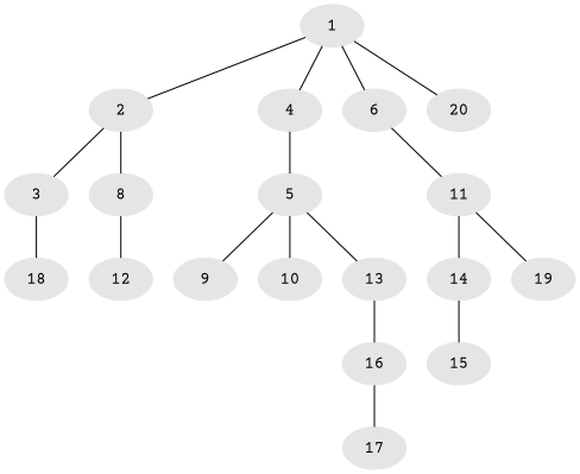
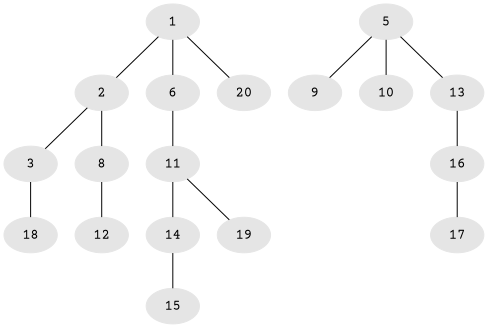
  graph {
    fontname="Courier Prime"
    node [color=gray90 fontname="Courier Prime" style=filled]
    edge [fontname="Courier Prime"]
    1
    2
-   4
    6
    20
    3
    8
    5
    11
    18
    12
    9
    10
    13
    16
    14
    19
    15
    17
    1 -- 2
-   1 -- 4
    1 -- 6
    1 -- 20
    2 -- 3
    2 -- 8
-   4 -- 5
    6 -- 11
    3 -- 18
    8 -- 12
    5 -- 9
    5 -- 10
    5 -- 13
    11 -- 14
    11 -- 19
    13 -- 16
    16 -- 17
    14 -- 15
  }
